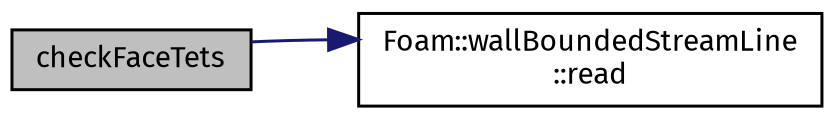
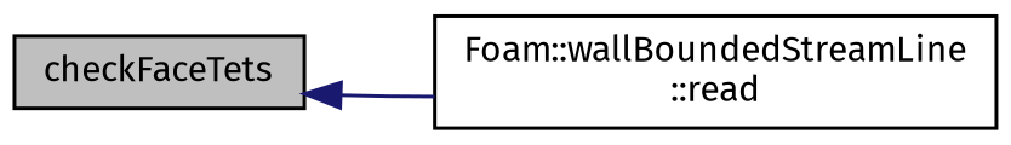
  digraph {
    rankdir=LR
    fontname="Fira Sans"
    node [color=black fontname="Fira Sans" fontsize=10 shape=record]
    n1 [fillcolor=grey75 fontcolor=black height=0.2 label=checkFaceTets style=filled width=0.4]
    n2 [height=0.2 label="Foam::wallBoundedStreamLine\l::read" width=0.4]
-   n2 -> n1 [color=midnightblue dir=back fontname="Fira Sans" fontsize=10 labelfontname=Helvetica labelfontsize=10 style=solid]
+   n1 -> n2 [color=midnightblue dir=back fontname="Fira Sans" fontsize=10 labelfontname=Helvetica labelfontsize=10 style=solid]
  }
